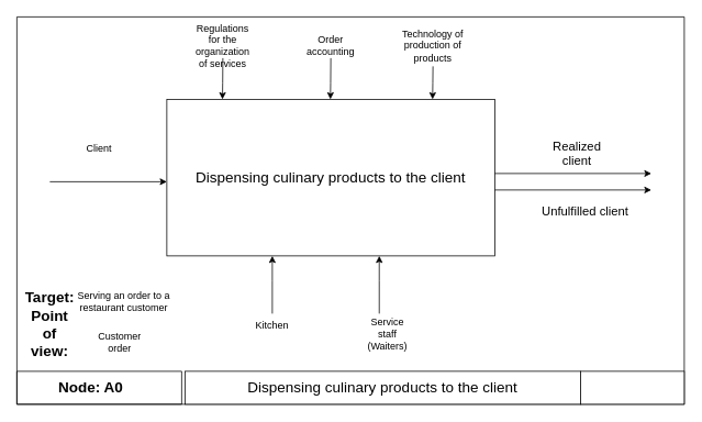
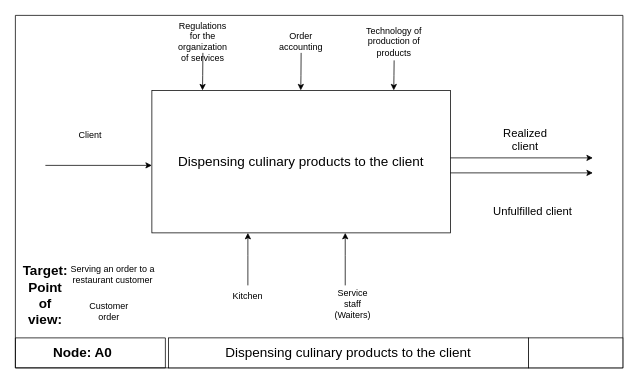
  <mxCell id="0" />
  <mxCell id="1" parent="0" />
  <mxCell id="2" value="" style="swimlane;startSize=0;" parent="1" vertex="1"><mxGeometry x="20" y="20" width="810" height="470" as="geometry" /></mxCell>
  <mxCell id="3" value="" style="swimlane;startSize=0;" parent="2" vertex="1"><mxGeometry y="430" width="200" height="40" as="geometry" /></mxCell>
  <mxCell id="4" value="&lt;b style=&quot;font-size: 18px;&quot;&gt;Node: A0&lt;/b&gt;" style="text;html=1;align=center;verticalAlign=middle;whiteSpace=wrap;rounded=0;" parent="3" vertex="1"><mxGeometry x="45" y="5" width="90" height="30" as="geometry" /></mxCell>
  <mxCell id="5" value="&lt;span style=&quot;font-size: 18px;&quot;&gt;Dispensing culinary products to the client&lt;/span&gt;" style="rounded=0;whiteSpace=wrap;html=1;" parent="2" vertex="1"><mxGeometry x="204" y="430" width="480" height="40" as="geometry" /></mxCell>
  <mxCell id="6" value="" style="rounded=0;whiteSpace=wrap;html=1;" parent="2" vertex="1"><mxGeometry x="684" y="430" width="126" height="40" as="geometry" /></mxCell>
  <mxCell id="7" value="&lt;span style=&quot;font-size: 18px;&quot;&gt;&lt;b&gt;Target:&lt;/b&gt;&lt;/span&gt;" style="text;html=1;align=center;verticalAlign=middle;whiteSpace=wrap;rounded=0;" parent="2" vertex="1"><mxGeometry x="10" y="325" width="60" height="30" as="geometry" /></mxCell>
  <mxCell id="8" value="&lt;span style=&quot;font-size: 18px;&quot;&gt;&lt;b&gt;Point of view:&lt;/b&gt;&lt;/span&gt;" style="text;html=1;align=center;verticalAlign=middle;whiteSpace=wrap;rounded=0;" parent="2" vertex="1"><mxGeometry x="10" y="370" width="60" height="30" as="geometry" /></mxCell>
  <mxCell id="9" value="&lt;font style=&quot;font-size: 18px;&quot;&gt;Dispensing culinary products to the client&lt;/font&gt;" style="rounded=0;whiteSpace=wrap;html=1;" parent="2" vertex="1"><mxGeometry x="182" y="100" width="398" height="190" as="geometry" /></mxCell>
  <mxCell id="10" value="Client" style="text;html=1;align=center;verticalAlign=middle;whiteSpace=wrap;rounded=0;" parent="2" vertex="1"><mxGeometry x="45" y="145" width="110" height="30" as="geometry" /></mxCell>
  <mxCell id="11" value="" style="edgeStyle=none;orthogonalLoop=1;jettySize=auto;html=1;rounded=0;" parent="2" edge="1"><mxGeometry width="100" relative="1" as="geometry"><mxPoint x="310" y="360" as="sourcePoint" /><mxPoint x="310" y="290" as="targetPoint" /><Array as="points"><mxPoint x="310" y="320" /></Array></mxGeometry></mxCell>
  <mxCell id="12" value="&lt;div&gt;Kitchen&lt;/div&gt;" style="text;html=1;align=center;verticalAlign=middle;whiteSpace=wrap;rounded=0;" parent="2" vertex="1"><mxGeometry x="280" y="360" width="60" height="30" as="geometry" /></mxCell>
  <mxCell id="13" value="" style="endArrow=classic;html=1;rounded=0;" parent="2" edge="1"><mxGeometry width="50" height="50" relative="1" as="geometry"><mxPoint x="580" y="190" as="sourcePoint" /><mxPoint x="770" y="190" as="targetPoint" /></mxGeometry></mxCell>
  <mxCell id="14" value="" style="edgeStyle=none;orthogonalLoop=1;jettySize=auto;html=1;rounded=0;" parent="2" edge="1"><mxGeometry width="100" relative="1" as="geometry"><mxPoint x="439.8" y="360" as="sourcePoint" /><mxPoint x="439.8" y="290" as="targetPoint" /><Array as="points"><mxPoint x="439.8" y="320" /></Array></mxGeometry></mxCell>
  <mxCell id="15" value="&lt;div&gt;Service staff (&lt;span style=&quot;background-color: initial;&quot;&gt;Waiters)&lt;/span&gt;&lt;/div&gt;" style="text;html=1;align=center;verticalAlign=middle;whiteSpace=wrap;rounded=0;" parent="2" vertex="1"><mxGeometry x="420" y="370" width="60" height="30" as="geometry" /></mxCell>
  <mxCell id="16" value="&lt;div style=&quot;font-size: 15px;&quot;&gt;Realized client&lt;/div&gt;" style="text;html=1;align=center;verticalAlign=middle;whiteSpace=wrap;rounded=0;" parent="2" vertex="1"><mxGeometry x="650" y="150" width="60" height="30" as="geometry" /></mxCell>
  <mxCell id="17" value="Serving an order to a restaurant customer" style="text;html=1;align=center;verticalAlign=middle;whiteSpace=wrap;rounded=0;" parent="2" vertex="1"><mxGeometry x="70" y="330" width="120" height="30" as="geometry" /></mxCell>
  <mxCell id="18" value="&lt;div&gt;Customer order&lt;br&gt;&lt;/div&gt;" style="text;html=1;align=center;verticalAlign=middle;whiteSpace=wrap;rounded=0;" parent="2" vertex="1"><mxGeometry x="95" y="380" width="60" height="30" as="geometry" /></mxCell>
  <mxCell id="19" value="" style="endArrow=classic;html=1;rounded=0;" parent="2" edge="1"><mxGeometry width="50" height="50" relative="1" as="geometry"><mxPoint x="40" y="200" as="sourcePoint" /><mxPoint x="182" y="200" as="targetPoint" /></mxGeometry></mxCell>
  <mxCell id="20" value="Order accounting" style="text;html=1;align=center;verticalAlign=middle;whiteSpace=wrap;rounded=0;" parent="2" vertex="1"><mxGeometry x="351" y="20" width="60" height="30" as="geometry" /></mxCell>
  <mxCell id="21" value="" style="edgeStyle=none;orthogonalLoop=1;jettySize=auto;html=1;rounded=0;exitX=0.5;exitY=1;exitDx=0;exitDy=0;" parent="2" source="20" edge="1"><mxGeometry width="100" relative="1" as="geometry"><mxPoint x="380.79" y="50" as="sourcePoint" /><mxPoint x="380.5" y="100" as="targetPoint" /><Array as="points"><mxPoint x="380.79" y="80" /></Array></mxGeometry></mxCell>
  <mxCell id="22" value="Technology of production of products" style="text;strokeColor=none;align=center;fillColor=none;html=1;verticalAlign=middle;whiteSpace=wrap;rounded=0;" parent="2" vertex="1"><mxGeometry x="460" y="10" width="90" height="50" as="geometry" /></mxCell>
  <mxCell id="23" value="Regulations for the organization of services" style="text;strokeColor=none;align=center;fillColor=none;html=1;verticalAlign=middle;whiteSpace=wrap;rounded=0;" parent="2" vertex="1"><mxGeometry x="220" y="20" width="60" height="30" as="geometry" /></mxCell>
  <mxCell id="24" value="" style="edgeStyle=none;orthogonalLoop=1;jettySize=auto;html=1;rounded=0;exitX=0.5;exitY=1;exitDx=0;exitDy=0;" parent="2" source="22" edge="1"><mxGeometry width="100" relative="1" as="geometry"><mxPoint x="505" y="70" as="sourcePoint" /><mxPoint x="504.5" y="100" as="targetPoint" /><Array as="points"><mxPoint x="504.79" y="80" /></Array></mxGeometry></mxCell>
  <mxCell id="25" value="" style="edgeStyle=none;orthogonalLoop=1;jettySize=auto;html=1;rounded=0;exitX=0.5;exitY=1;exitDx=0;exitDy=0;" parent="2" source="23" edge="1"><mxGeometry width="100" relative="1" as="geometry"><mxPoint x="250" y="60" as="sourcePoint" /><mxPoint x="249.5" y="100" as="targetPoint" /><Array as="points"><mxPoint x="249.79" y="80" /></Array></mxGeometry></mxCell>
  <mxCell id="26" value="" style="endArrow=classic;html=1;rounded=0;" parent="2" edge="1"><mxGeometry width="50" height="50" relative="1" as="geometry"><mxPoint x="580" y="210" as="sourcePoint" /><mxPoint x="770" y="210" as="targetPoint" /></mxGeometry></mxCell>
- <mxCell id="27" value="&lt;div style=&quot;font-size: 15px;&quot;&gt;Unfulfilled client&lt;/div&gt;" style="text;html=1;align=center;verticalAlign=middle;whiteSpace=wrap;rounded=0;" parent="2" vertex="1"><mxGeometry x="610" y="220" width="160" height="30" as="geometry" /></mxCell>
+ <mxCell id="27" value="&lt;div style=&quot;font-size: 15px;&quot;&gt;Unfulfilled client&lt;/div&gt;" style="text;html=1;align=center;verticalAlign=middle;whiteSpace=wrap;rounded=0;" parent="2" vertex="1"><mxGeometry x="610" y="245" width="160" height="30" as="geometry" /></mxCell>
